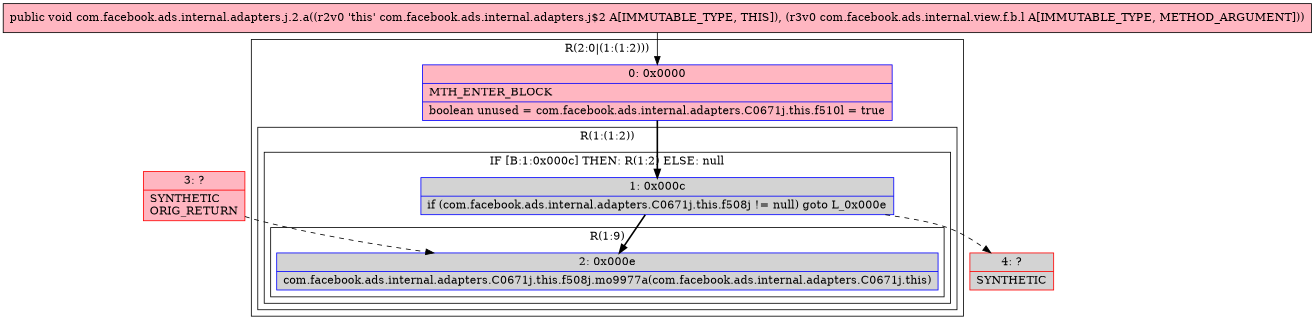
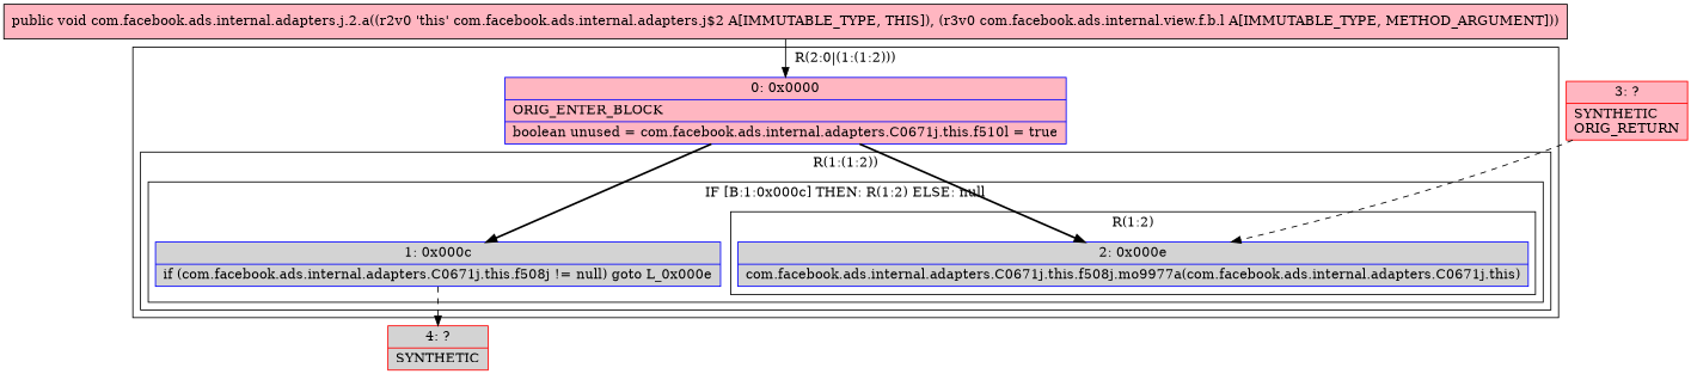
  digraph {
    node [color=blue fillcolor=lightgrey shape=record style=filled]
    edge [style=bold]
    n1 [label="{2\:\ 0x000e|com.facebook.ads.internal.adapters.C0671j.this.f508j.mo9977a(com.facebook.ads.internal.adapters.C0671j.this)\l}"]
    n2 [label="{1\:\ 0x000c|if (com.facebook.ads.internal.adapters.C0671j.this.f508j != null) goto L_0x000e\l}"]
-   n3 [fillcolor=lightpink label="{0\:\ 0x0000|MTH_ENTER_BLOCK\l|boolean unused = com.facebook.ads.internal.adapters.C0671j.this.f510l = true\l}"]
+   n3 [fillcolor=lightpink label="{0\:\ 0x0000|ORIG_ENTER_BLOCK\l|boolean unused = com.facebook.ads.internal.adapters.C0671j.this.f510l = true\l}"]
    n4 [color=red label="{4\:\ ?|SYNTHETIC\l}"]
    n5 [color=red fillcolor=lightpink label="{3\:\ ?|SYNTHETIC\lORIG_RETURN\l}"]
    n6 [fillcolor=lightpink label="{public void com.facebook.ads.internal.adapters.j.2.a((r2v0 'this' com.facebook.ads.internal.adapters.j$2 A[IMMUTABLE_TYPE, THIS]), (r3v0 com.facebook.ads.internal.view.f.b.l A[IMMUTABLE_TYPE, METHOD_ARGUMENT])) }" color=""]
    subgraph cluster_1 {
      label="R(2:0|(1:(1:2)))"
      n3
      subgraph cluster_2 {
        label="R(1:(1:2))"
        subgraph cluster_3 {
          label="IF [B:1:0x000c] THEN: R(1:2) ELSE: null"
          n2
          subgraph cluster_4 {
-           label="R(1:9)"
+           label="R(1:2)"
            n1
          }
        }
      }
    }
-   n2 -> n1
+   n3 -> n1
    n2 -> n4 [style=dashed]
    n3 -> n2
    n5 -> n1 [style=dashed]
    n6 -> n3 [style=solid]
  }
